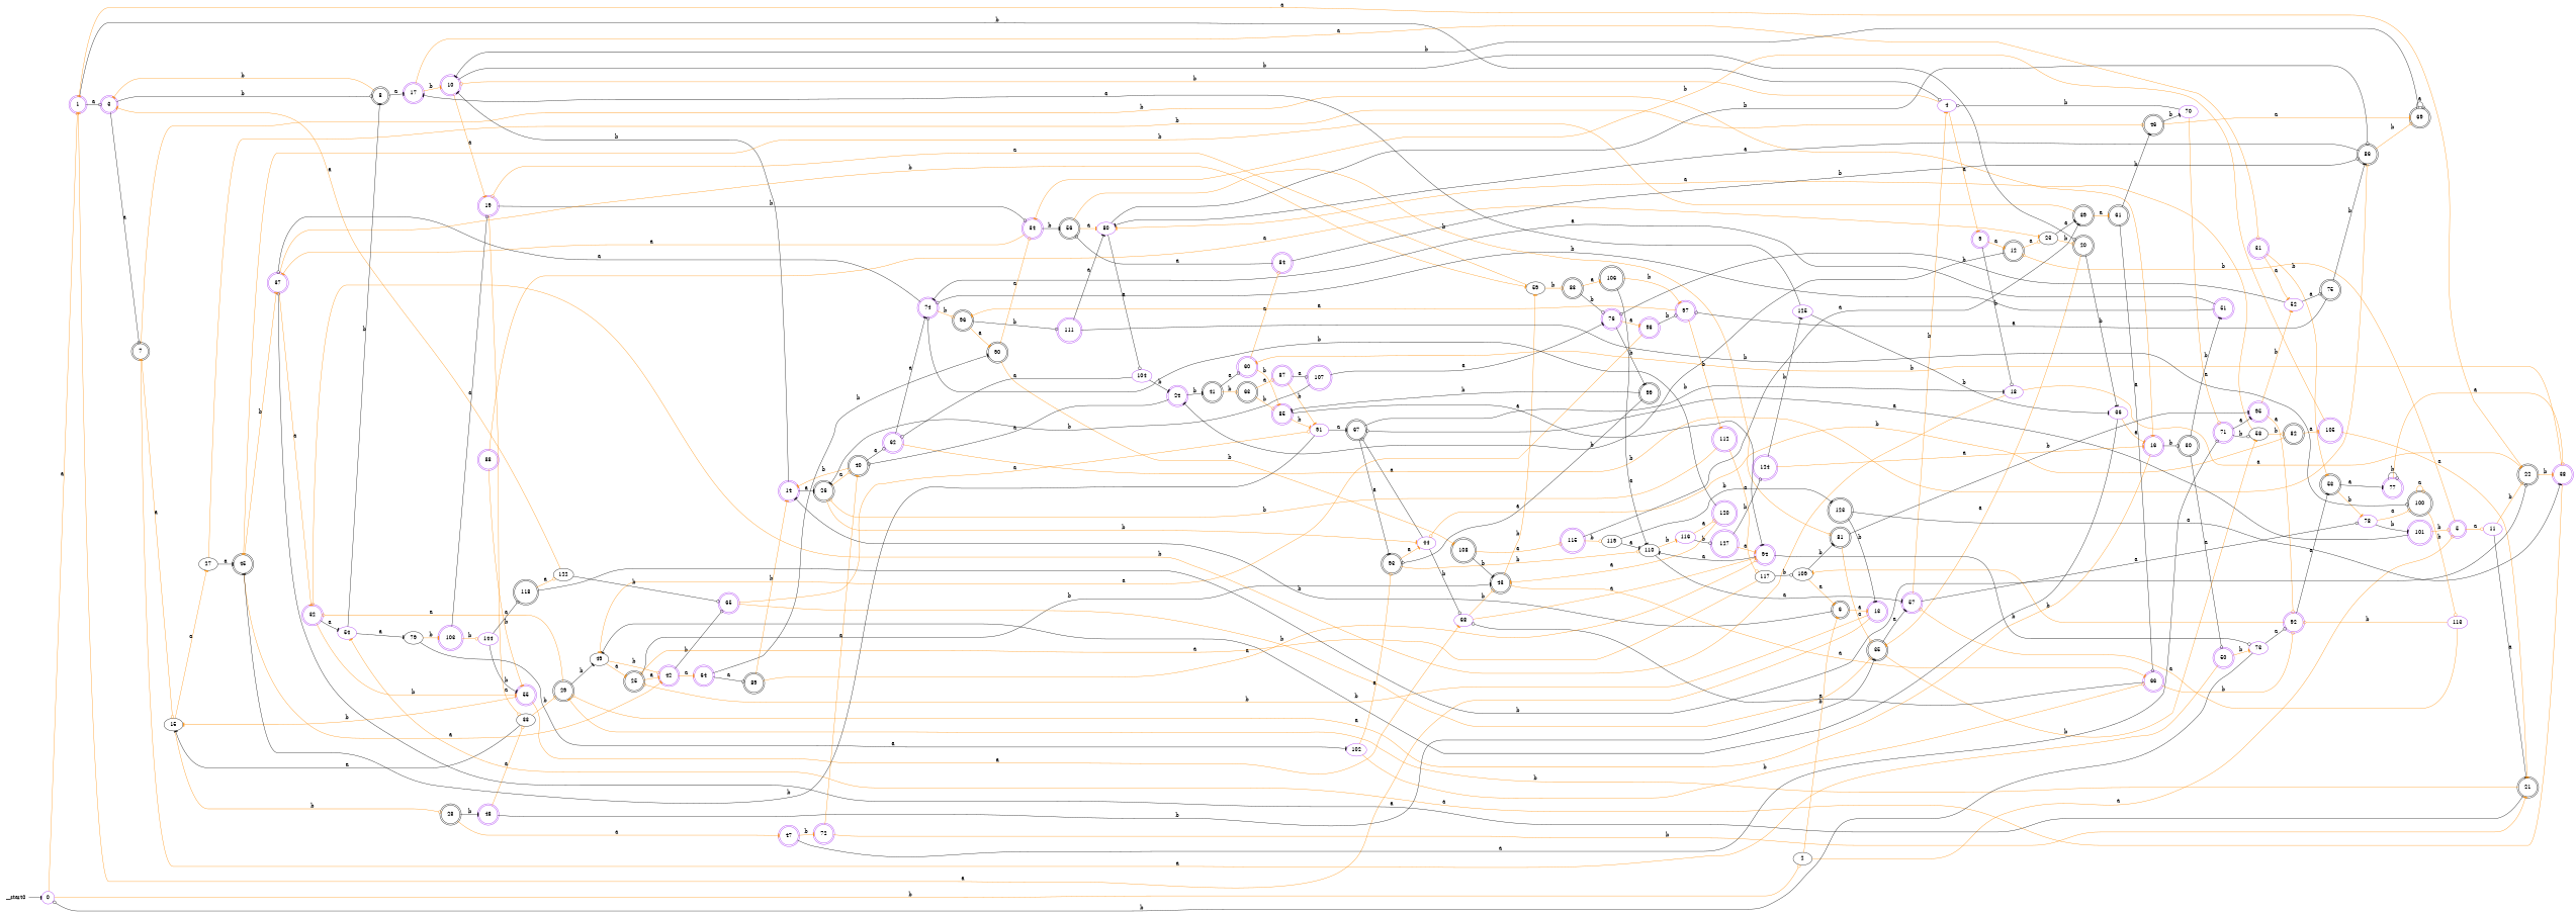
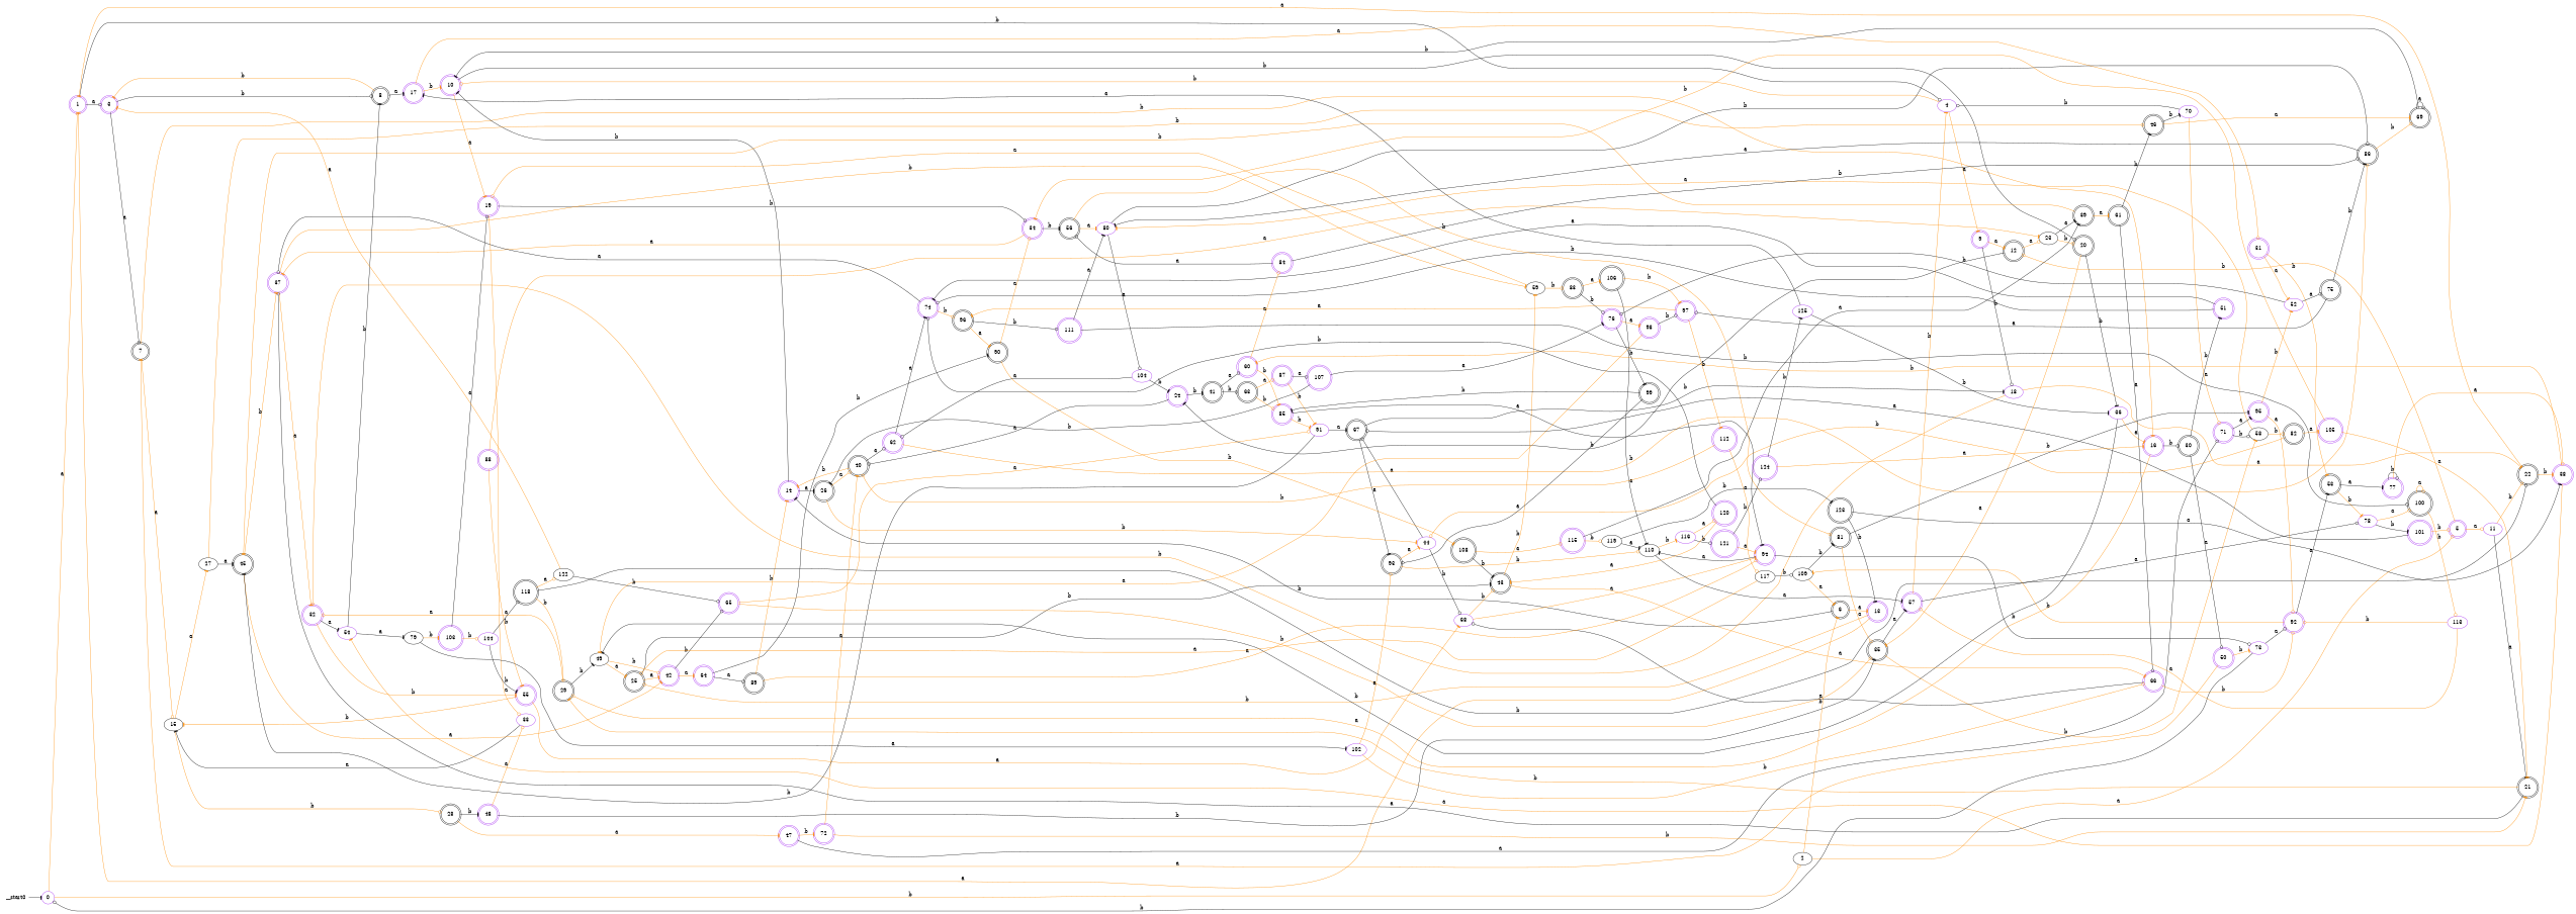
  digraph {
    rankdir=LR
    node [color=purple shape=doublecircle]
    edge [arrowhead=tee color=darkorange]
    __start0 [color=black shape=none]
    0 [shape=circle]
    1
    2 [color=black shape=""]
    3
    4 [shape=""]
    5
    6 [color=black]
    7 [color=black]
    8 [color=black]
    9
    10
    11 [shape=""]
    12 [color=black]
    13
    14
    15 [color=black shape=""]
    16
    17
    18 [shape=""]
    19
    20 [color=black]
    21 [color=black]
    22 [color=black]
    23 [color=black shape=""]
    24
    25 [color=black]
    26 [color=black]
    27 [color=black shape=""]
    28 [color=black]
    29 [color=black]
    30 [color=black]
    31
    32
-   33 [color=black shape=""]
+   33 [shape=""]
    34
    35 [color=black]
    36 [shape=""]
    37
    38
    39 [color=black]
    40 [color=black]
    41 [color=black]
    42
    43 [color=black]
    44 [shape=""]
    45 [color=black]
    46 [color=black]
    47
    48
    49 [color=black shape=""]
    50
    51
    52 [shape=""]
    53 [color=black]
    54 [shape=""]
    55
    56 [color=black]
    57
    58 [color=black shape=""]
    59 [color=black shape=""]
    60
    61 [color=black]
    62
    63 [color=black]
    64
    65
    66
    67 [color=black]
    68 [shape=""]
    69 [color=black]
    70 [shape=""]
    71
    72
    73 [shape=""]
    74
    75 [color=black]
    76
    77
    78 [shape=""]
    79 [color=black shape=""]
    80 [shape=""]
    81 [color=black]
    82 [color=black]
    83 [color=black]
    84
    85
    86 [color=black]
    87
    89 [color=black]
    90 [color=black]
    91 [shape=""]
    92
    93 [color=black]
    94
    95
    96 [color=black]
    97
    98
    99 [color=black]
    100 [color=black]
    101
    102 [shape=""]
    103
    104 [shape=""]
    105
    106 [color=black]
    107
    88
    108 [color=black]
    109 [color=black shape=""]
    110 [color=black shape=""]
    111
    112
    113 [shape=""]
    n116 [label=144 shape=""]
    115
    116 [shape=""]
    117 [color=black shape=""]
    118 [color=black]
    119 [color=black shape=""]
    120
-   121 [label=127]
+   121
    122 [color=black shape=""]
    123 [color=black]
    124
    125 [shape=""]
    __start0 -> 0 [color=black]
    0 -> 1 [arrowhead=odot label=a]
    0 -> 2 [arrowhead=odot label=b]
    1 -> 3 [arrowhead=odot color=black label=a]
    1 -> 4 [arrowhead=odot color=black label=b]
    2 -> 5 [arrowhead=odot label=a]
    2 -> 6 [label=b]
    3 -> 7 [arrowhead=odot color=black label=a]
    3 -> 8 [arrowhead=odot color=black label=b]
    4 -> 9 [label=a]
    4 -> 10 [arrowhead=odot label=b]
    5 -> 11 [arrowhead=odot label=a]
    5 -> 12 [arrowhead=odot label=b]
    6 -> 13 [label=a]
    6 -> 14 [color=black label=b]
    7 -> 15 [arrowhead=odot label=a]
    7 -> 16 [label=b]
    8 -> 3 [label=b]
    8 -> 17 [color=black label=a]
    9 -> 12 [label=a]
    9 -> 18 [arrowhead=odot color=black label=b]
    10 -> 19 [label=a]
    10 -> 20 [arrowhead=odot color=black label=b]
    11 -> 21 [color=black label=a]
    11 -> 22 [arrowhead=odot label=b]
    12 -> 23 [arrowhead=odot label=a]
    12 -> 24 [color=black label=b]
    13 -> 1 [label=a]
    13 -> 25 [arrowhead=odot label=b]
    14 -> 10 [color=black label=b]
    14 -> 26 [color=black label=a]
    15 -> 27 [label=a]
    15 -> 28 [arrowhead=odot label=b]
    16 -> 29 [arrowhead=odot label=a]
    16 -> 30 [arrowhead=odot color=black label=b]
    17 -> 10 [label=b]
    17 -> 31 [arrowhead=odot label=a]
    18 -> 22 [label=a]
    18 -> 32 [arrowhead=odot label=b]
    19 -> 33 [arrowhead=odot label=a]
    19 -> 34 [arrowhead=odot color=black label=b]
    20 -> 35 [label=a]
    20 -> 36 [color=black label=b]
    21 -> 29 [label=b]
    21 -> 37 [arrowhead=odot color=black label=a]
    22 -> 1 [label=a]
    22 -> 38 [label=b]
    23 -> 20 [arrowhead=odot label=b]
    23 -> 39 [color=black label=a]
    24 -> 40 [arrowhead=odot color=black label=a]
    24 -> 41 [color=black label=b]
    25 -> 42 [label=a]
    25 -> 43 [color=black label=b]
    26 -> 40 [arrowhead=odot label=a]
    26 -> 44 [label=b]
    27 -> 45 [color=black label=a]
    27 -> 46 [arrowhead=odot label=b]
    28 -> 47 [label=a]
    28 -> 48 [color=black label=b]
    29 -> 32 [arrowhead=odot label=a]
    29 -> 49 [color=black label=b]
    30 -> 50 [arrowhead=odot color=black label=a]
    30 -> 51 [color=black label=b]
    31 -> 52 [label=a]
    31 -> 53 [label=b]
    32 -> 54 [color=black label=a]
    32 -> 55 [label=b]
    33 -> 15 [color=black label=a]
-   33 -> 29 [arrowhead=odot label=b]
+   118 -> 29 [arrowhead=odot label=b]
    34 -> 37 [label=a]
    34 -> 56 [color=black label=b]
    35 -> 57 [color=black label=a]
    35 -> 58 [label=b]
    36 -> 16 [label=a]
    36 -> 49 [color=black label=b]
    37 -> 32 [label=a]
    37 -> 59 [label=b]
    38 -> 54 [label=a]
    38 -> 60 [label=b]
    39 -> 45 [label=b]
    39 -> 61 [label=a]
    40 -> 14 [label=b]
    40 -> 62 [arrowhead=odot color=black label=a]
    41 -> 60 [arrowhead=odot color=black label=a]
-   41 -> 63 [arrowhead=odot label=b]
+   41 -> 63 [arrowhead=odot color=black label=b]
    42 -> 64 [label=a]
    42 -> 65 [arrowhead=odot color=black label=b]
    43 -> 59 [label=b]
    43 -> 66 [label=a]
    44 -> 67 [arrowhead=odot color=black label=a]
    44 -> 68 [arrowhead=odot color=black label=b]
    45 -> 37 [label=b]
    45 -> 42 [label=a]
    46 -> 69 [label=a]
    46 -> 70 [color=black label=b]
    47 -> 71 [arrowhead=odot color=black label=a]
    47 -> 72 [label=b]
    48 -> 33 [arrowhead=odot label=a]
    48 -> 35 [color=black label=b]
    49 -> 25 [label=a]
    49 -> 42 [arrowhead=odot label=b]
    50 -> 7 [label=a]
    50 -> 73 [label=b]
    51 -> 74 [color=black label=a]
    51 -> 74 [arrowhead=odot color=black label=b]
    52 -> 75 [arrowhead=odot color=black label=a]
    52 -> 76 [arrowhead=odot color=black label=b]
    53 -> 77 [color=black label=a]
    53 -> 78 [label=b]
    54 -> 8 [color=black label=b]
    54 -> 79 [color=black label=a]
    55 -> 15 [label=b]
    55 -> 68 [label=a]
    56 -> 80 [label=a]
    56 -> 81 [arrowhead=odot label=b]
    57 -> 4 [label=b]
    57 -> 78 [arrowhead=odot color=black label=a]
    58 -> 80 [label=a]
    58 -> 82 [arrowhead=odot label=b]
    59 -> 19 [arrowhead=odot label=a]
    59 -> 83 [arrowhead=odot label=b]
    60 -> 84 [arrowhead=odot label=a]
    60 -> 85 [label=b]
    61 -> 46 [color=black label=b]
    61 -> 66 [arrowhead=odot color=black label=a]
    62 -> 74 [color=black label=a]
    62 -> 86 [arrowhead=odot label=b]
    63 -> 85 [arrowhead=odot label=b]
    63 -> 87 [arrowhead=odot label=a]
    64 -> 89 [arrowhead=odot color=black label=a]
    64 -> 90 [color=black label=b]
    65 -> 35 [arrowhead=odot label=b]
    65 -> 91 [arrowhead=odot label=a]
    66 -> 68 [arrowhead=odot color=black label=a]
    66 -> 92 [arrowhead=odot label=b]
    67 -> 18 [color=black label=b]
    67 -> 93 [color=black label=a]
    68 -> 43 [arrowhead=odot label=b]
    68 -> 94 [label=a]
    69 -> 10 [color=black label=b]
    69 -> 69 [arrowhead=odot color=black label=a]
    70 -> 4 [arrowhead=odot color=black label=b]
    70 -> 71 [arrowhead=odot label=a]
    71 -> 58 [arrowhead=odot color=black label=b]
    71 -> 95 [color=black label=a]
    72 -> 21 [label=b]
    72 -> 40 [label=a]
    73 -> 0 [arrowhead=odot color=black label=b]
    73 -> 92 [arrowhead=odot color=black label=a]
    74 -> 37 [arrowhead=odot color=black label=a]
    74 -> 96 [arrowhead=odot label=b]
    75 -> 86 [color=black label=b]
    75 -> 97 [arrowhead=odot color=black label=a]
    76 -> 98 [label=a]
    76 -> 99 [color=black label=b]
    77 -> 38 [arrowhead=odot label=a]
    77 -> 77 [arrowhead=odot color=black label=b]
    78 -> 100 [arrowhead=odot label=a]
    78 -> 101 [color=black label=b]
    79 -> 102 [color=black label=a]
    79 -> 103 [label=b]
    80 -> 86 [arrowhead=odot color=black label=b]
    80 -> 104 [arrowhead=odot color=black label=a]
    81 -> 35 [arrowhead=odot label=a]
    81 -> 95 [color=black label=b]
    82 -> 44 [arrowhead=odot label=b]
    82 -> 105 [label=a]
    83 -> 76 [arrowhead=odot color=black label=b]
    83 -> 106 [label=a]
    84 -> 56 [arrowhead=odot color=black label=a]
    84 -> 86 [arrowhead=odot color=black label=b]
    85 -> 91 [label=b]
    85 -> 94 [color=black label=a]
    86 -> 69 [arrowhead=odot label=b]
    86 -> 80 [color=black label=a]
    87 -> 91 [label=b]
    87 -> 107 [arrowhead=odot color=black label=a]
    89 -> 14 [label=b]
    89 -> 94 [arrowhead=odot label=a]
    90 -> 34 [arrowhead=odot label=a]
    90 -> 108 [label=b]
    91 -> 45 [color=black label=b]
    91 -> 67 [color=black label=a]
    92 -> 53 [color=black label=a]
    92 -> 109 [label=b]
    93 -> 44 [label=a]
    93 -> 110 [arrowhead=odot label=b]
    94 -> 73 [arrowhead=odot color=black label=b]
    94 -> 110 [color=black label=a]
    95 -> 52 [label=b]
    95 -> 92 [arrowhead=odot label=a]
    96 -> 90 [label=a]
    96 -> 111 [arrowhead=odot color=black label=b]
    97 -> 96 [label=a]
    97 -> 112 [label=b]
    98 -> 49 [label=a]
    98 -> 97 [arrowhead=odot color=black label=b]
    99 -> 85 [color=black label=b]
    99 -> 93 [arrowhead=odot color=black label=a]
    100 -> 100 [arrowhead=odot label=a]
    100 -> 113 [arrowhead=odot label=b]
    101 -> 5 [arrowhead=odot label=b]
    101 -> 67 [arrowhead=odot color=black label=a]
    102 -> 66 [arrowhead=odot label=b]
    102 -> 93 [arrowhead=odot label=a]
    103 -> 19 [arrowhead=odot color=black label=a]
    103 -> n116 [arrowhead=odot label=b]
    104 -> 24 [color=black label=b]
    104 -> 62 [arrowhead=odot color=black label=a]
    105 -> 21 [label=a]
    105 -> 34 [label=b]
    106 -> 97 [label=b]
    106 -> 110 [color=black label=a]
    107 -> 26 [color=black label=b]
    107 -> 76 [color=black label=a]
    88 -> 23 [label=a]
    88 -> 55 [label=b]
    108 -> 43 [color=black label=b]
    108 -> 115 [arrowhead=odot label=a]
    109 -> 6 [label=a]
    109 -> 81 [color=black label=b]
    110 -> 57 [color=black label=a]
    110 -> 116 [label=b]
    111 -> 80 [color=black label=a]
    111 -> 100 [arrowhead=odot color=black label=b]
-   112 -> 26 [arrowhead=odot label=b]
+   112 -> 40 [arrowhead=odot label=b]
    112 -> 117 [arrowhead=odot label=a]
    113 -> 57 [arrowhead=odot label=a]
    113 -> 92 [arrowhead=odot label=b]
    n116 -> 55 [color=black label=b]
    n116 -> 118 [arrowhead=odot color=black label=a]
    115 -> 39 [color=black label=a]
    115 -> 119 [arrowhead=odot label=b]
    116 -> 120 [arrowhead=odot label=a]
    116 -> 121 [arrowhead=odot color=black label=b]
    117 -> 25 [arrowhead=odot label=a]
    117 -> 109 [arrowhead=odot color=black label=b]
    118 -> 22 [arrowhead=odot color=black label=b]
    118 -> 122 [arrowhead=odot label=a]
    119 -> 110 [color=black label=a]
    119 -> 123 [color=black label=b]
    120 -> 43 [label=a]
    120 -> 74 [arrowhead=odot color=black label=b]
    121 -> 94 [label=a]
    121 -> 124 [arrowhead=odot color=black label=b]
    122 -> 3 [label=a]
    122 -> 65 [arrowhead=odot color=black label=b]
    123 -> 13 [color=black label=b]
    123 -> 38 [color=black label=a]
    124 -> 16 [label=a]
    124 -> 125 [color=black label=b]
    125 -> 17 [color=black label=a]
    125 -> 36 [color=black label=b]
  }
